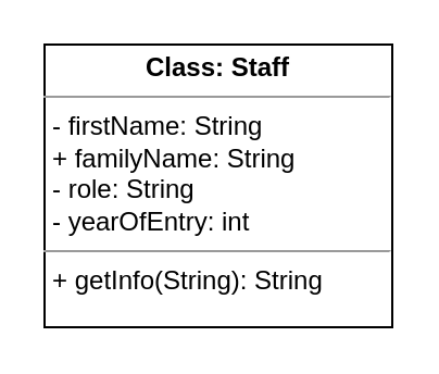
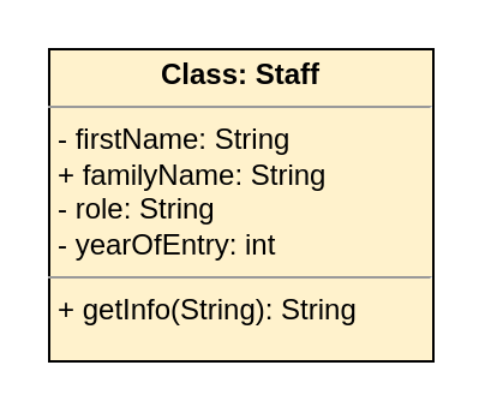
  <mxCell id="0" />
  <mxCell id="1" parent="0" />
- <mxCell id="2" value="&lt;p style=&quot;margin: 0px ; margin-top: 4px ; text-align: center&quot;&gt;&lt;b&gt;Class: Staff&lt;/b&gt;&lt;/p&gt;&lt;hr size=&quot;1&quot;&gt;&lt;p style=&quot;margin: 0px ; margin-left: 4px&quot;&gt;- firstName: String&lt;/p&gt;&lt;p style=&quot;margin: 0px ; margin-left: 4px&quot;&gt;+ familyName: String&lt;br&gt;&lt;/p&gt;&lt;p style=&quot;margin: 0px ; margin-left: 4px&quot;&gt;- role: String&lt;br&gt;&lt;/p&gt;&lt;p style=&quot;margin: 0px ; margin-left: 4px&quot;&gt;- yearOfEntry: int&lt;br&gt;&lt;/p&gt;&lt;hr size=&quot;1&quot;&gt;&lt;p style=&quot;margin: 0px ; margin-left: 4px&quot;&gt;+ getInfo(String): String&lt;/p&gt;" style="verticalAlign=top;align=left;overflow=fill;fontSize=12;fontFamily=Helvetica;html=1;" parent="1" vertex="1"><mxGeometry x="20" y="20" width="160" height="130" as="geometry" /></mxCell>
+ <mxCell id="2" value="&lt;p style=&quot;margin: 0px ; margin-top: 4px ; text-align: center&quot;&gt;&lt;b&gt;Class: Staff&lt;/b&gt;&lt;/p&gt;&lt;hr size=&quot;1&quot;&gt;&lt;p style=&quot;margin: 0px ; margin-left: 4px&quot;&gt;- firstName: String&lt;/p&gt;&lt;p style=&quot;margin: 0px ; margin-left: 4px&quot;&gt;+ familyName: String&lt;br&gt;&lt;/p&gt;&lt;p style=&quot;margin: 0px ; margin-left: 4px&quot;&gt;- role: String&lt;br&gt;&lt;/p&gt;&lt;p style=&quot;margin: 0px ; margin-left: 4px&quot;&gt;- yearOfEntry: int&lt;br&gt;&lt;/p&gt;&lt;hr size=&quot;1&quot;&gt;&lt;p style=&quot;margin: 0px ; margin-left: 4px&quot;&gt;+ getInfo(String): String&lt;/p&gt;" style="verticalAlign=top;align=left;overflow=fill;fontSize=12;fontFamily=Helvetica;html=1;fillColor=#fff2cc;" parent="1" vertex="1"><mxGeometry x="20" y="20" width="160" height="130" as="geometry" /></mxCell>
